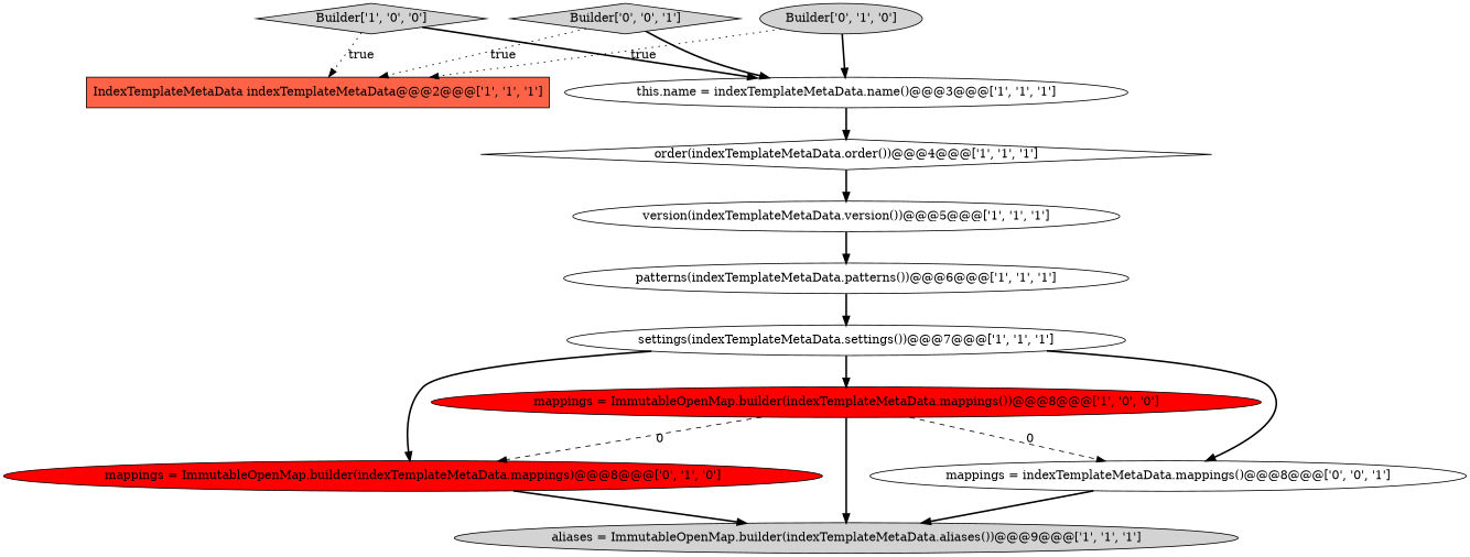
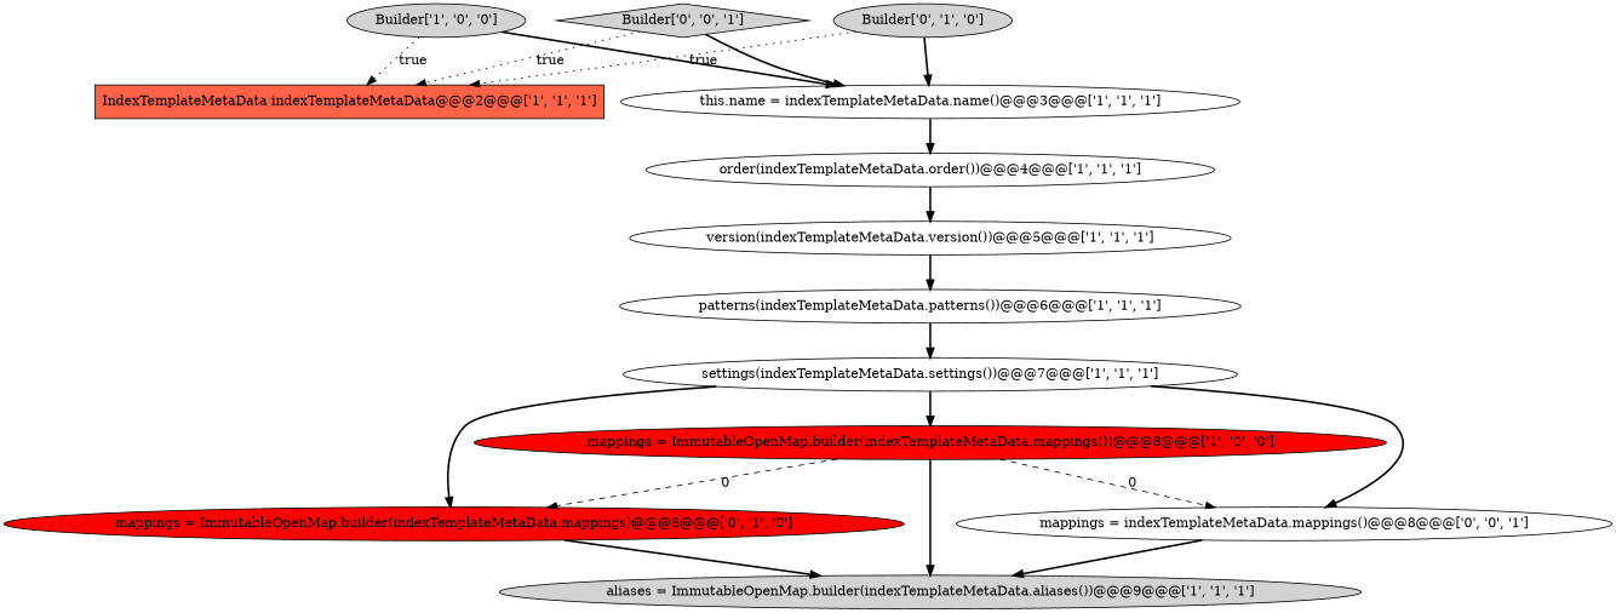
  digraph {
    node [fillcolor=white shape=ellipse style=filled]
    edge [style=bold]
-   n1 [fillcolor=lightgray label="Builder['1', '0', '0']" shape=diamond]
+   n1 [fillcolor=lightgray label="Builder['1', '0', '0']"]
    n2 [label="this.name = indexTemplateMetaData.name()@@@3@@@['1', '1', '1']"]
    n3 [fillcolor=tomato label="IndexTemplateMetaData indexTemplateMetaData@@@2@@@['1', '1', '1']" shape=box]
-   n4 [label="order(indexTemplateMetaData.order())@@@4@@@['1', '1', '1']" shape=diamond]
+   n4 [label="order(indexTemplateMetaData.order())@@@4@@@['1', '1', '1']"]
    n5 [fillcolor=red label="mappings = ImmutableOpenMap.builder(indexTemplateMetaData.mappings)@@@8@@@['0', '1', '0']"]
    n6 [fillcolor=lightgray label="aliases = ImmutableOpenMap.builder(indexTemplateMetaData.aliases())@@@9@@@['1', '1', '1']"]
    n7 [fillcolor=lightgray label="Builder['0', '0', '1']" shape=diamond]
    n8 [label="version(indexTemplateMetaData.version())@@@5@@@['1', '1', '1']"]
    n9 [label="patterns(indexTemplateMetaData.patterns())@@@6@@@['1', '1', '1']"]
    n10 [label="settings(indexTemplateMetaData.settings())@@@7@@@['1', '1', '1']"]
    n11 [fillcolor=red label="mappings = ImmutableOpenMap.builder(indexTemplateMetaData.mappings())@@@8@@@['1', '0', '0']"]
    n12 [label="mappings = indexTemplateMetaData.mappings()@@@8@@@['0', '0', '1']"]
    n13 [fillcolor=lightgray label="Builder['0', '1', '0']"]
    n1 -> n2
    n1 -> n3 [label=true style=dotted]
    n2 -> n4
    n4 -> n8
    n5 -> n6
    n7 -> n2
    n7 -> n3 [label=true style=dotted]
    n8 -> n9
    n9 -> n10
    n10 -> n5
    n10 -> n11
    n10 -> n12
    n11 -> n5 [label=0 style=dashed]
    n11 -> n6
    n11 -> n12 [label=0 style=dashed]
    n12 -> n6
    n13 -> n2
    n13 -> n3 [label=true style=dotted]
  }
